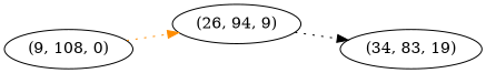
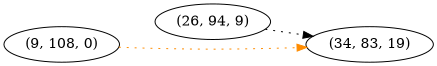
  digraph {
    rankdir=LR
    edge [style=dotted]
    n1 [label="(26, 94, 9)"]
    "(9, 108, 0)"
    "(34, 83, 19)"
    n1 -> "(34, 83, 19)" [color=black]
-   "(9, 108, 0)" -> n1 [color=darkorange]
+   "(9, 108, 0)" -> "(34, 83, 19)" [color=darkorange]
  }
